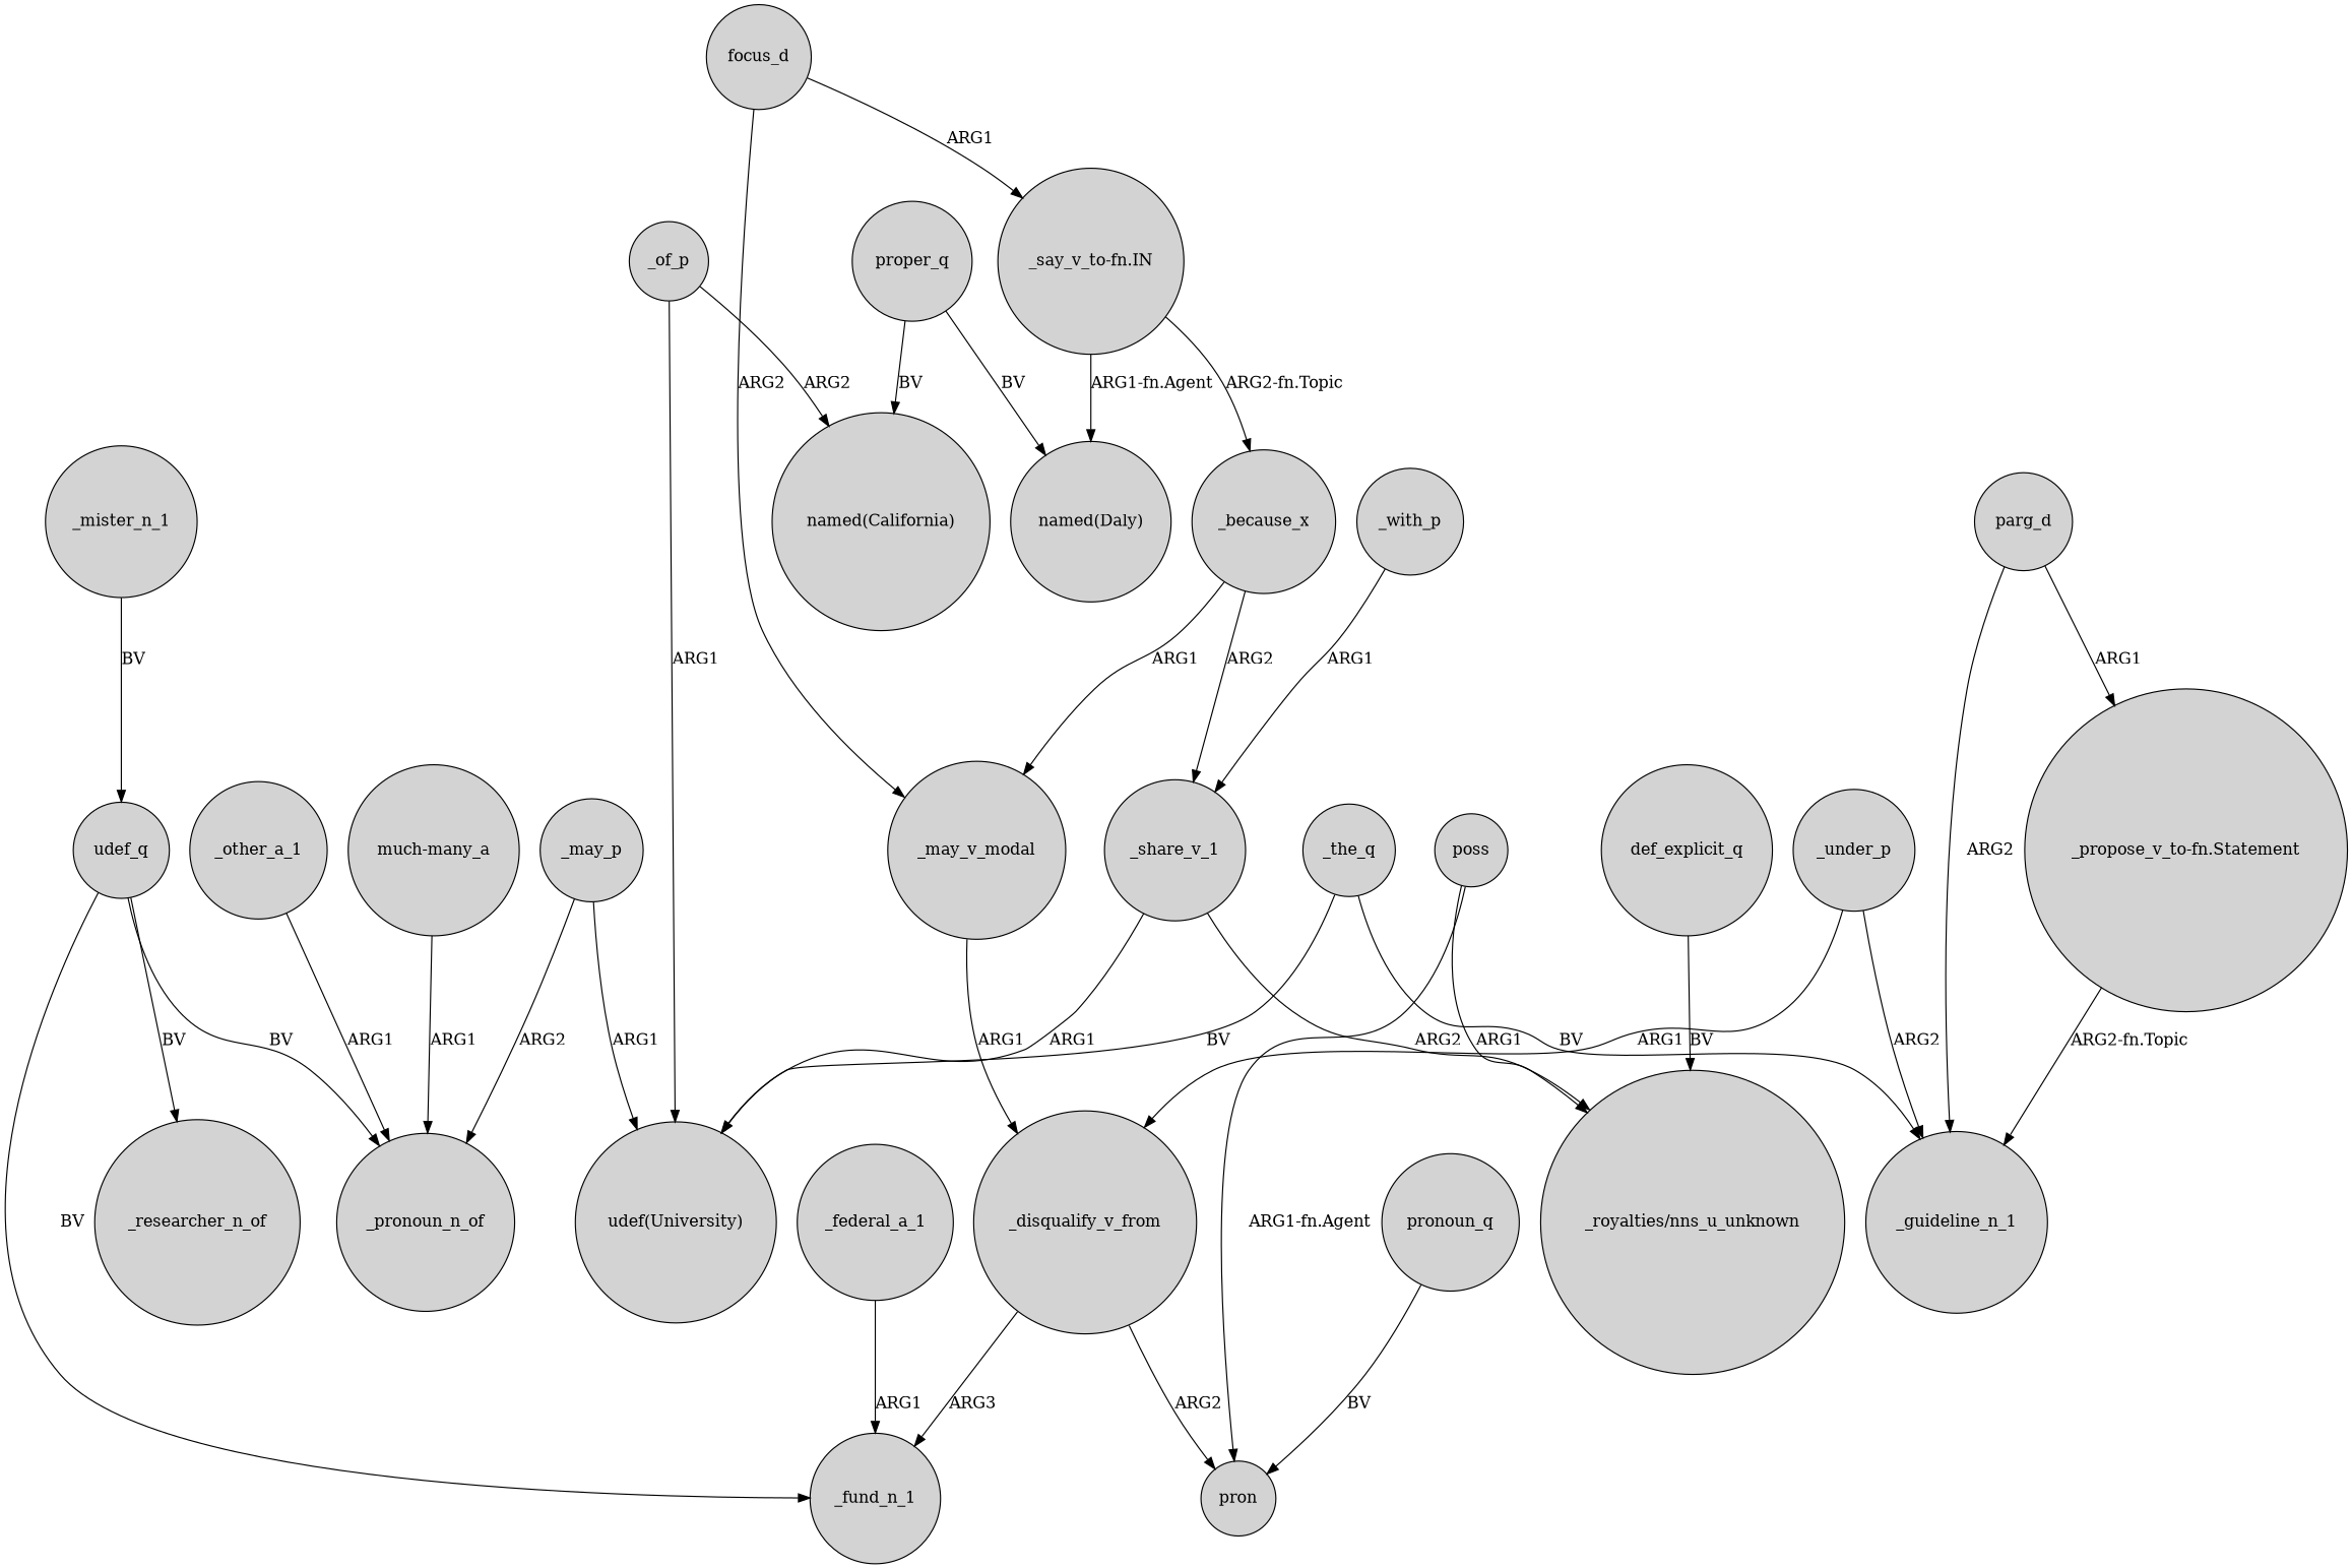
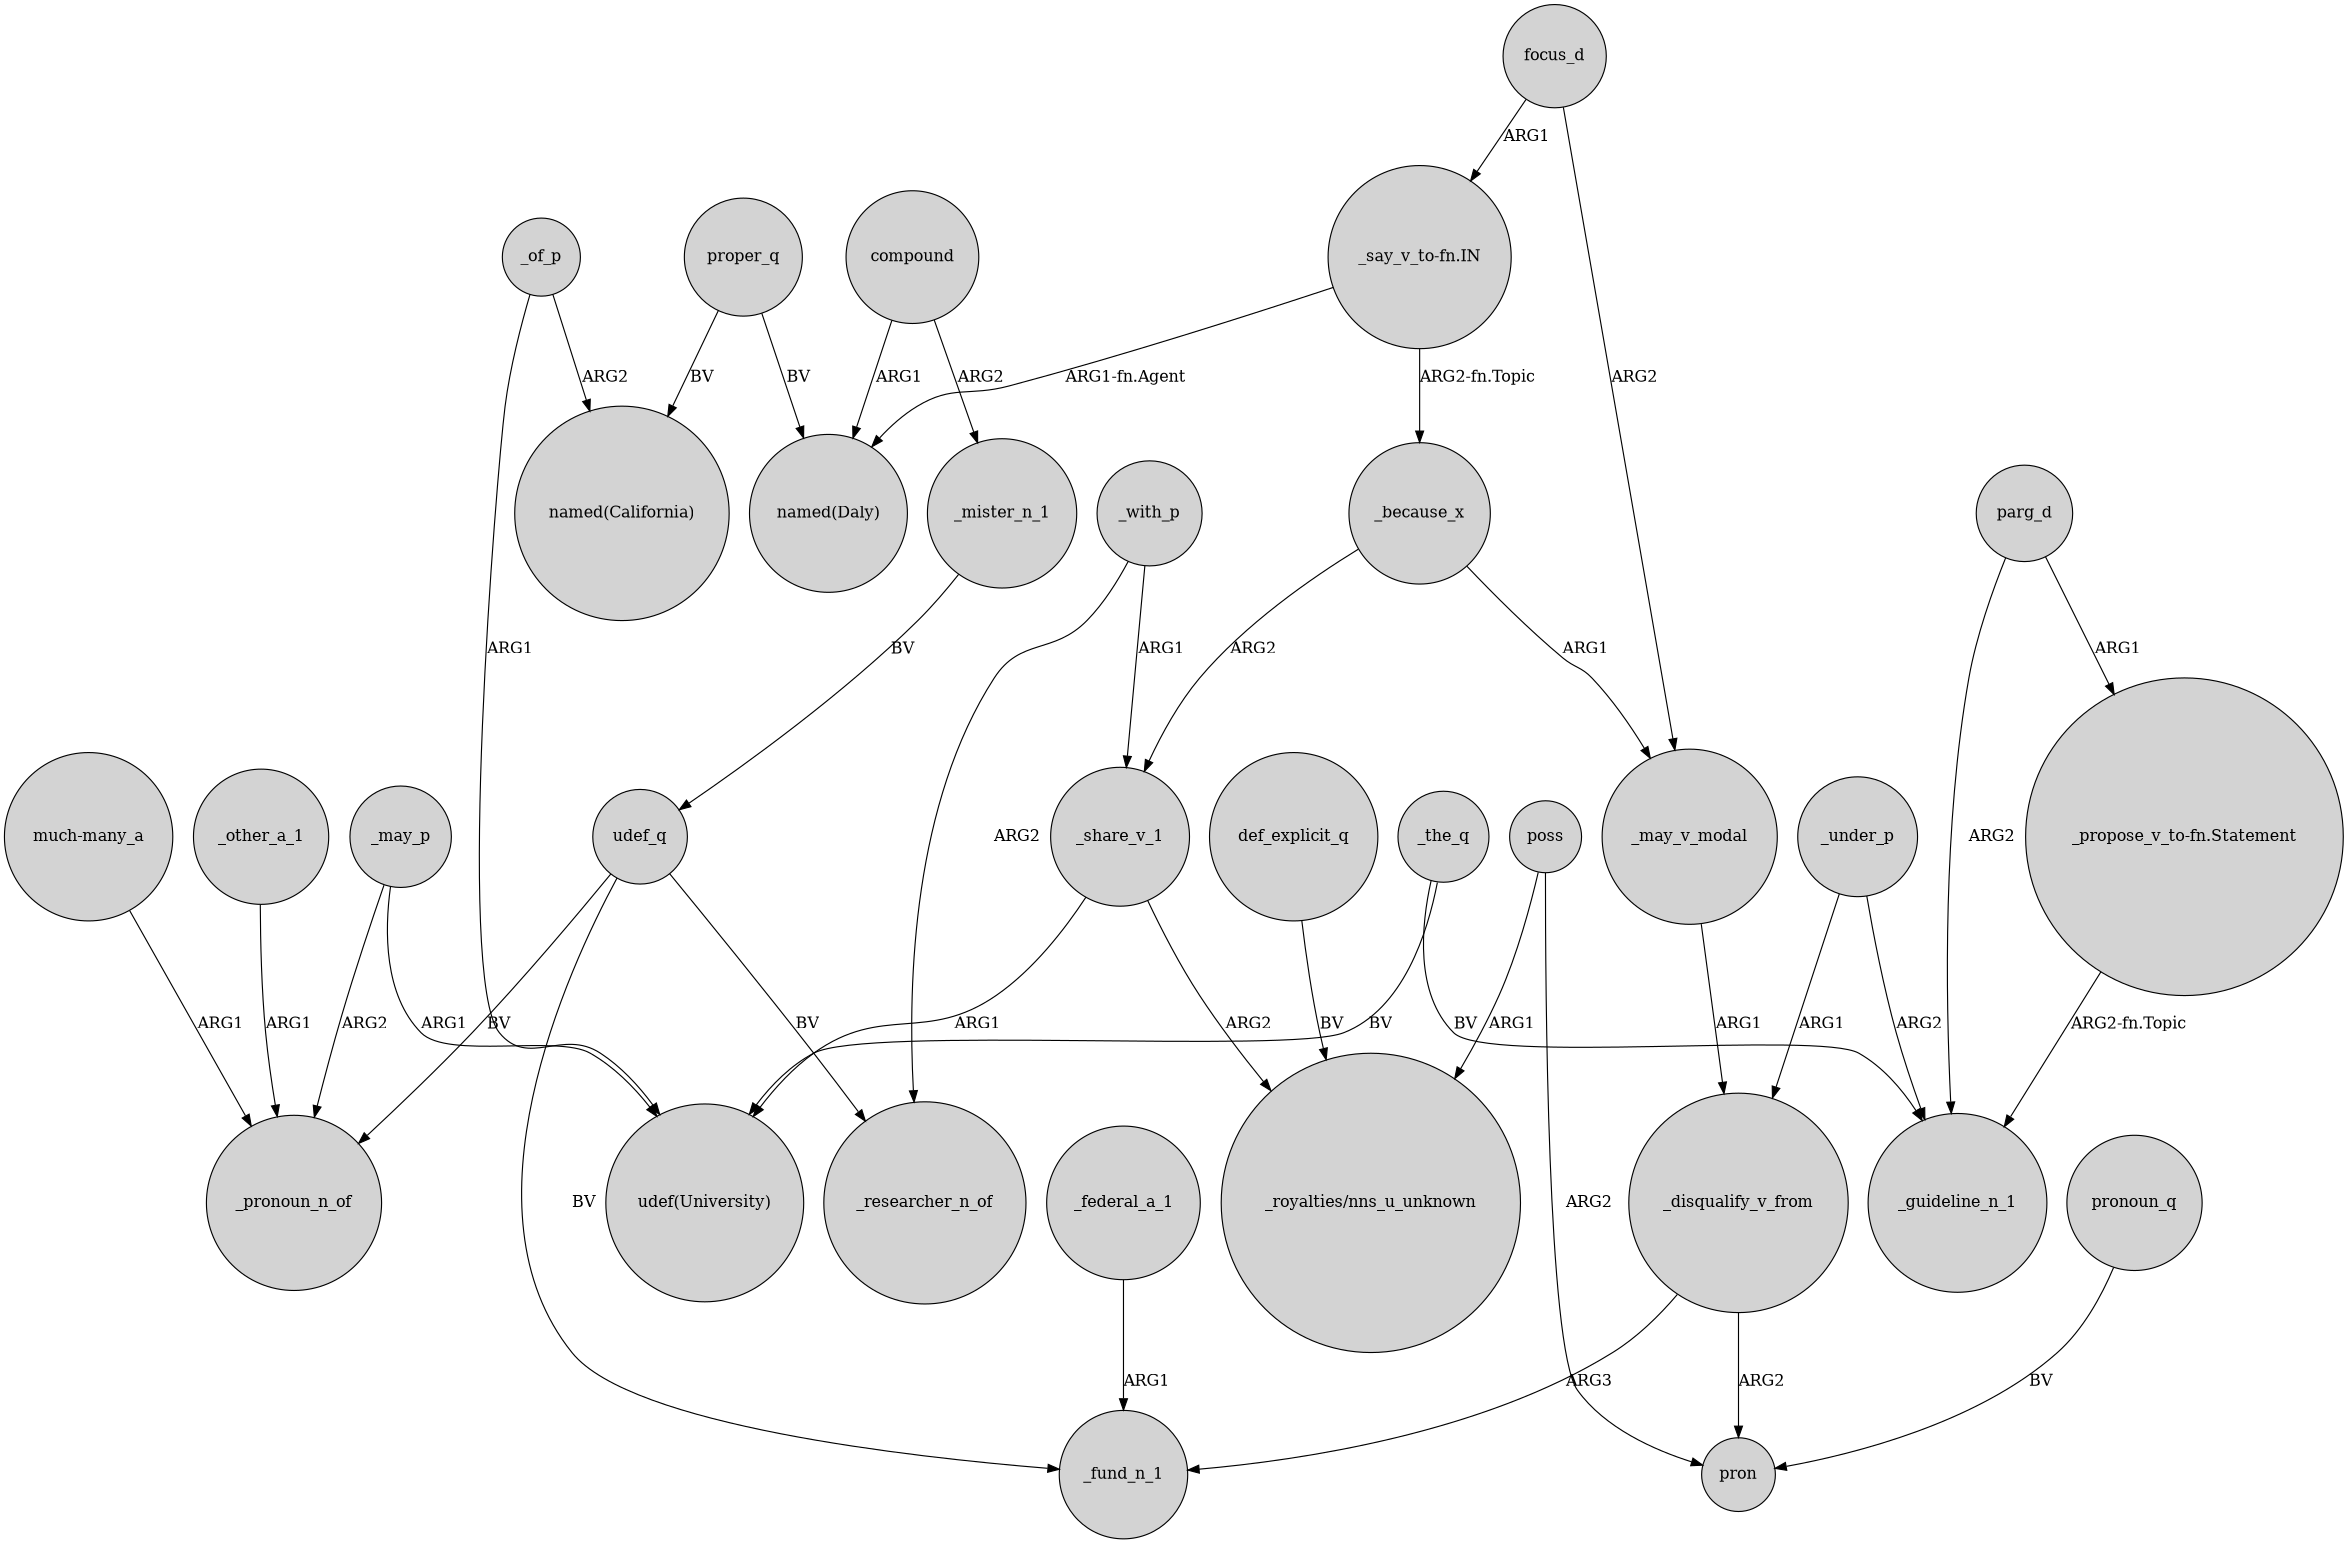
  digraph {
    node [shape=circle style=filled]
    _disqualify_v_from
    _fund_n_1
    pron
    _under_p
    _guideline_n_1
    parg_d
    "_propose_v_to-fn.Statement"
    _of_p
    "named(California)"
    n10 [label="udef(University)"]
    poss
    "_royalties/nns_u_unknown"
    proper_q
    "named(Daly)"
    _because_x
    _may_v_modal
    _share_v_1
    n18 [label=_pronoun_n_of]
    "much-many_a"
+   compound
    _mister_n_1
    udef_q
    focus_d
    "_say_v_to-fn.IN"
    _researcher_n_of
    n26 [label=_may_p]
    _other_a_1
    pronoun_q
    def_explicit_q
    _the_q
    _federal_a_1
    _with_p
    _disqualify_v_from -> _fund_n_1 [label=ARG3]
    _disqualify_v_from -> pron [label=ARG2]
    _under_p -> _disqualify_v_from [label=ARG1]
    _under_p -> _guideline_n_1 [label=ARG2]
    parg_d -> _guideline_n_1 [label=ARG2]
    parg_d -> "_propose_v_to-fn.Statement" [label=ARG1]
    "_propose_v_to-fn.Statement" -> _guideline_n_1 [label="ARG2-fn.Topic"]
    _of_p -> "named(California)" [label=ARG2]
    _of_p -> n10 [label=ARG1]
-   poss -> pron [label="ARG1-fn.Agent"]
+   poss -> pron [label=ARG2]
    poss -> "_royalties/nns_u_unknown" [label=ARG1]
    proper_q -> "named(California)" [label=BV]
    proper_q -> "named(Daly)" [label=BV]
    _because_x -> _may_v_modal [label=ARG1]
    _because_x -> _share_v_1 [label=ARG2]
    _may_v_modal -> _disqualify_v_from [label=ARG1]
    _share_v_1 -> n10 [label=ARG1]
    _share_v_1 -> "_royalties/nns_u_unknown" [label=ARG2]
    "much-many_a" -> n18 [label=ARG1]
+   compound -> "named(Daly)" [label=ARG1]
+   compound -> _mister_n_1 [label=ARG2]
    _mister_n_1 -> udef_q [label=BV]
    udef_q -> _fund_n_1 [label=BV]
    udef_q -> n18 [label=BV]
    udef_q -> _researcher_n_of [label=BV]
    focus_d -> _may_v_modal [label=ARG2]
    focus_d -> "_say_v_to-fn.IN" [label=ARG1]
    "_say_v_to-fn.IN" -> "named(Daly)" [label="ARG1-fn.Agent"]
    "_say_v_to-fn.IN" -> _because_x [label="ARG2-fn.Topic"]
    n26 -> n10 [label=ARG1]
    n26 -> n18 [label=ARG2]
    _other_a_1 -> n18 [label=ARG1]
    pronoun_q -> pron [label=BV]
    def_explicit_q -> "_royalties/nns_u_unknown" [label=BV]
    _the_q -> _guideline_n_1 [label=BV]
    _the_q -> n10 [label=BV]
    _federal_a_1 -> _fund_n_1 [label=ARG1]
    _with_p -> _share_v_1 [label=ARG1]
+   _with_p -> _researcher_n_of [label=ARG2]
  }
